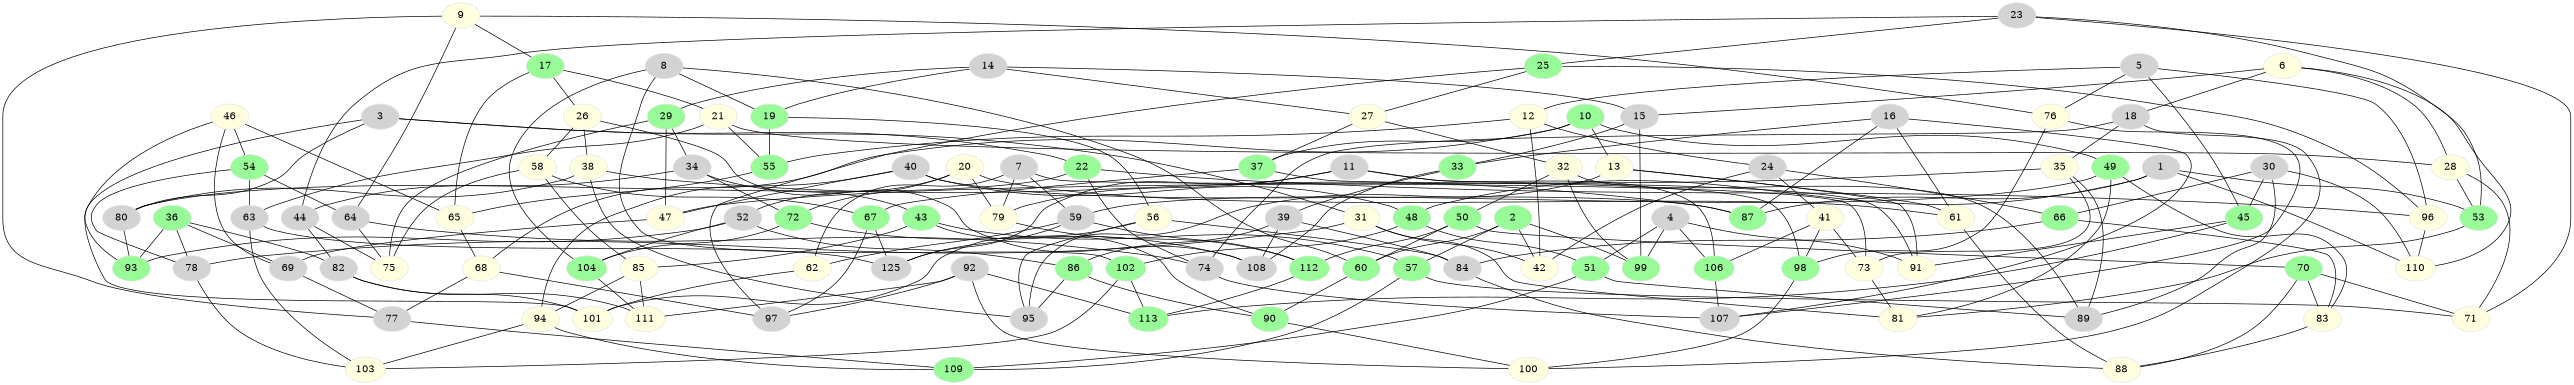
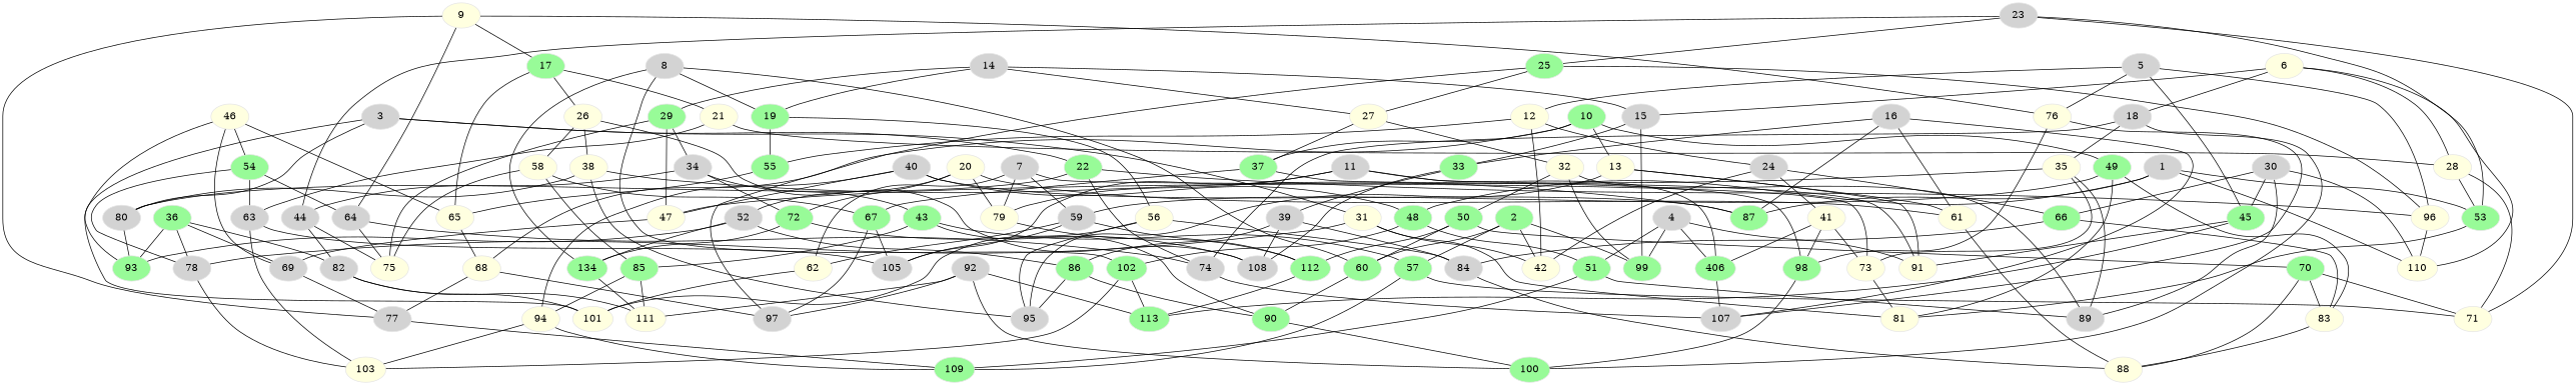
  graph {
    node [color=gray90 fillcolor=palegreen style=filled]
    1 [fillcolor=lightgrey]
    48
    53
    87
    110 [fillcolor=lightyellow]
    51
    102
    81 [fillcolor=lightyellow]
    42 [fillcolor=lightyellow]
    2
    57
    60
    99
    71 [fillcolor=lightyellow]
    109
    90
    3 [fillcolor=lightgrey]
    22
    31 [fillcolor=lightyellow]
    80 [fillcolor=lightgrey]
    101 [fillcolor=lightyellow]
    96 [fillcolor=lightyellow]
    74 [fillcolor=lightgrey]
    78 [fillcolor=lightgrey]
    93
    4 [fillcolor=lightgrey]
    91 [fillcolor=lightyellow]
-   106
+   106 [label=406]
    89 [fillcolor=lightgrey]
    107 [fillcolor=lightgrey]
    5 [fillcolor=lightgrey]
    12 [fillcolor=lightyellow]
    45
    76 [fillcolor=lightyellow]
    24 [fillcolor=lightgrey]
    55
    113
    98
    6 [fillcolor=lightyellow]
    15 [fillcolor=lightgrey]
    18 [fillcolor=lightgrey]
    28 [fillcolor=lightyellow]
    33
    35 [fillcolor=lightyellow]
-   100 [fillcolor=lightyellow]
+   100
    7 [fillcolor=lightgrey]
    59 [fillcolor=lightgrey]
    62 [fillcolor=lightyellow]
    73 [fillcolor=lightyellow]
    79 [fillcolor=lightyellow]
-   105 [fillcolor=lightgrey label=125]
+   105 [fillcolor=lightgrey]
    112
    8 [fillcolor=lightgrey]
    19
-   104
+   104 [label=134]
    56 [fillcolor=lightyellow]
    103 [fillcolor=lightyellow]
    111 [fillcolor=lightyellow]
    9 [fillcolor=lightyellow]
    17
    64 [fillcolor=lightgrey]
    77 [fillcolor=lightgrey]
    21 [fillcolor=lightyellow]
    26 [fillcolor=lightyellow]
    65 [fillcolor=lightyellow]
    75 [fillcolor=lightyellow]
    13 [fillcolor=lightyellow]
    10
    37
    49
    68 [fillcolor=lightyellow]
    61 [fillcolor=lightyellow]
    95 [fillcolor=lightgrey]
    67
    83 [fillcolor=lightyellow]
    97 [fillcolor=lightgrey]
    11 [fillcolor=lightgrey]
    41 [fillcolor=lightyellow]
    66
    88 [fillcolor=lightyellow]
    14 [fillcolor=lightgrey]
    27 [fillcolor=lightyellow]
    29
    32 [fillcolor=lightyellow]
    34 [fillcolor=lightgrey]
    47 [fillcolor=lightyellow]
    108 [fillcolor=lightgrey]
    39 [fillcolor=lightgrey]
    16 [fillcolor=lightgrey]
    63 [fillcolor=lightgrey]
    38 [fillcolor=lightyellow]
    58 [fillcolor=lightyellow]
    84 [fillcolor=lightgrey]
    20 [fillcolor=lightyellow]
    52 [fillcolor=lightgrey]
    72
    86
    23 [fillcolor=lightgrey]
    25
    44 [fillcolor=lightgrey]
    82 [fillcolor=lightgrey]
-   85 [fillcolor=lightyellow]
+   85
    50
    43
    69 [fillcolor=lightgrey]
    30 [fillcolor=lightgrey]
    70
    36
    40 [fillcolor=lightgrey]
    94 [fillcolor=lightyellow]
    46 [fillcolor=lightyellow]
    54
    92 [fillcolor=lightgrey]
    1 -- 48
    1 -- 53
    1 -- 87
    1 -- 110
    48 -- 51
    48 -- 102
    53 -- 81
    51 -- 109
    51 -- 89
    102 -- 113
    102 -- 103
    2 -- 42
    2 -- 57
    2 -- 60
    2 -- 99
    57 -- 71
    57 -- 109
    60 -- 90
    90 -- 100
    3 -- 22
    3 -- 31
    3 -- 80
    3 -- 101
    22 -- 80
    22 -- 96
    22 -- 74
    31 -- 81
    31 -- 42
    31 -- 78
    80 -- 93
    96 -- 110
    74 -- 107
    78 -- 103
    4 -- 51
    4 -- 99
    4 -- 91
    4 -- 106
    106 -- 107
    5 -- 96
    5 -- 12
    5 -- 45
    5 -- 76
    12 -- 42
    12 -- 24
    12 -- 55
    45 -- 91
    45 -- 113
    76 -- 107
    76 -- 98
    24 -- 42
    24 -- 41
    24 -- 66
    55 -- 65
    98 -- 100
    6 -- 110
    6 -- 15
    6 -- 18
    6 -- 28
    15 -- 99
    15 -- 33
    18 -- 74
    18 -- 35
    18 -- 100
    28 -- 53
    28 -- 71
    33 -- 108
    33 -- 39
    35 -- 89
    35 -- 73
    35 -- 47
    7 -- 59
    7 -- 62
    7 -- 73
    7 -- 79
    59 -- 62
    59 -- 105
    59 -- 112
    62 -- 101
    73 -- 81
    79 -- 112
    112 -- 113
    8 -- 102
    8 -- 60
    8 -- 19
    8 -- 104
    19 -- 55
    19 -- 56
    104 -- 111
    56 -- 101
    56 -- 95
    56 -- 84
    9 -- 76
    9 -- 17
    9 -- 64
    9 -- 77
    17 -- 21
    17 -- 26
    17 -- 65
    64 -- 74
    64 -- 75
    77 -- 109
-   21 -- 55
    21 -- 28
    21 -- 63
    26 -- 108
    26 -- 38
    26 -- 58
    65 -- 68
    13 -- 91
    13 -- 61
    13 -- 95
    10 -- 13
    10 -- 37
    10 -- 49
    10 -- 68
    37 -- 98
    37 -- 67
    49 -- 81
    49 -- 59
    49 -- 83
    68 -- 77
    68 -- 97
    61 -- 88
    67 -- 105
    67 -- 97
    83 -- 88
    11 -- 91
    11 -- 106
    11 -- 79
    11 -- 105
    41 -- 106
    41 -- 98
    41 -- 73
    66 -- 83
    66 -- 84
    14 -- 15
    14 -- 19
    14 -- 27
    14 -- 29
    27 -- 37
    27 -- 32
    29 -- 75
    29 -- 34
    29 -- 47
    32 -- 99
    32 -- 89
    32 -- 50
    34 -- 72
    34 -- 44
    34 -- 43
    47 -- 69
    39 -- 108
    39 -- 84
    39 -- 86
    16 -- 87
    16 -- 107
    16 -- 33
    16 -- 61
    63 -- 105
    63 -- 103
    38 -- 87
    38 -- 80
    38 -- 95
    58 -- 75
    58 -- 67
    58 -- 85
    84 -- 88
    20 -- 79
    20 -- 61
    20 -- 52
    20 -- 72
    52 -- 93
    52 -- 104
    52 -- 86
    72 -- 104
    72 -- 108
    86 -- 90
    86 -- 95
    23 -- 53
    23 -- 71
    23 -- 25
    23 -- 44
    25 -- 96
    25 -- 97
    25 -- 27
    44 -- 75
    44 -- 82
    82 -- 101
    82 -- 111
    85 -- 111
    85 -- 94
    50 -- 60
    50 -- 112
    50 -- 70
    43 -- 57
    43 -- 90
    43 -- 85
    69 -- 77
    30 -- 110
    30 -- 89
    30 -- 45
    30 -- 66
    70 -- 71
    70 -- 83
    70 -- 88
    36 -- 78
    36 -- 93
    36 -- 82
    36 -- 69
    40 -- 48
    40 -- 87
    40 -- 47
    40 -- 94
    94 -- 109
    94 -- 103
    46 -- 93
    46 -- 65
    46 -- 69
    46 -- 54
    54 -- 78
    54 -- 64
    54 -- 63
    92 -- 113
    92 -- 100
    92 -- 111
    92 -- 97
  }
